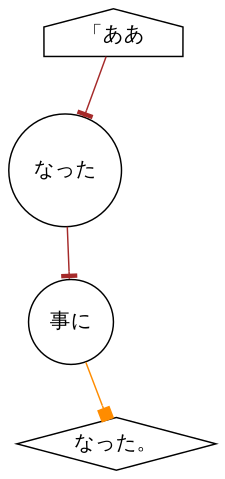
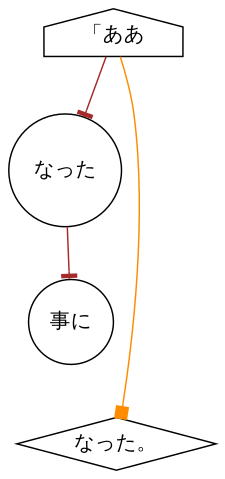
  digraph {
    fontname="IBM Plex Mono"
    node [fontname="IBM Plex Mono" shape=circle]
    edge [arrowhead=tee color=brown fontname="IBM Plex Mono"]
    n1 [label="「ああ" shape=house]
    n2 [label="なった"]
    n3 [label="事に"]
    n4 [label="なった。" shape=diamond]
    n1 -> n2
    n2 -> n3
-   n3 -> n4 [arrowhead=box color=darkorange]
+   n1 -> n4 [arrowhead=box color=darkorange]
  }
